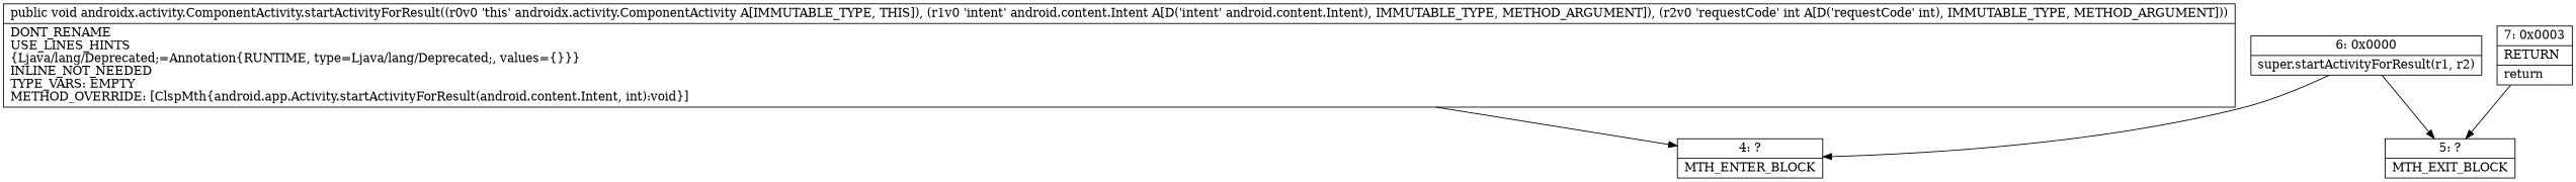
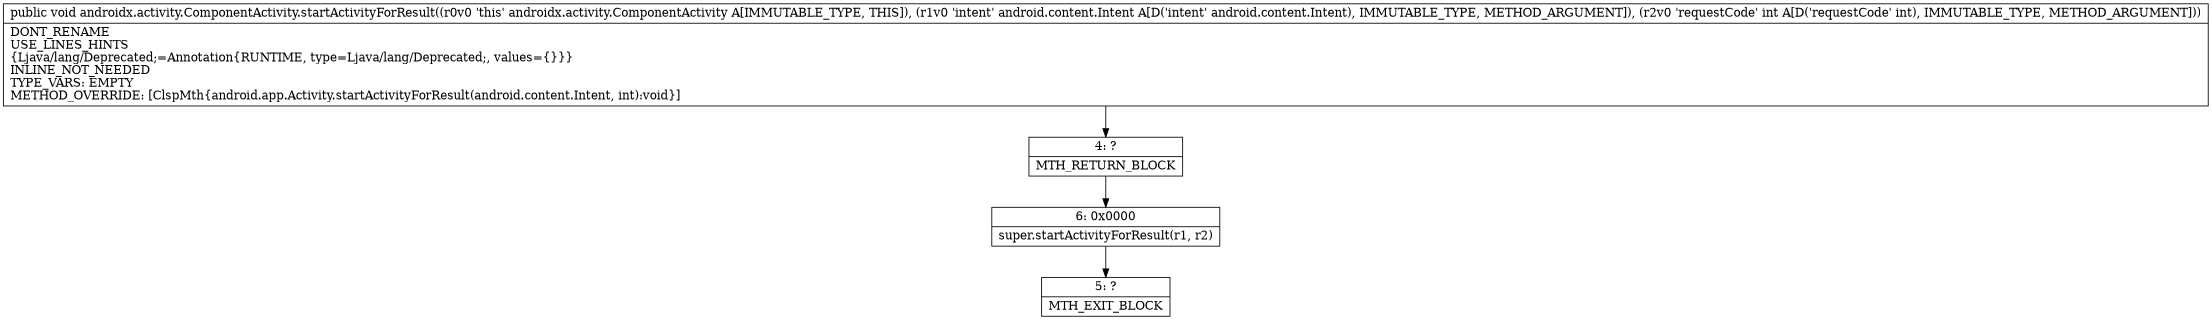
  digraph {
    node [shape=record]
-   n1 [label="{4\:\ ?|MTH_ENTER_BLOCK\l}"]
+   n1 [label="{4\:\ ?|MTH_RETURN_BLOCK\l}"]
    n2 [label="{6\:\ 0x0000|super.startActivityForResult(r1, r2)\l}"]
    n3 [label="{5\:\ ?|MTH_EXIT_BLOCK\l}"]
-   n4 [label="{7\:\ 0x0003|RETURN\l|return\l}"]
    n5 [label="{public void androidx.activity.ComponentActivity.startActivityForResult((r0v0 'this' androidx.activity.ComponentActivity A[IMMUTABLE_TYPE, THIS]), (r1v0 'intent' android.content.Intent A[D('intent' android.content.Intent), IMMUTABLE_TYPE, METHOD_ARGUMENT]), (r2v0 'requestCode' int A[D('requestCode' int), IMMUTABLE_TYPE, METHOD_ARGUMENT]))  | DONT_RENAME\lUSE_LINES_HINTS\l\{Ljava\/lang\/Deprecated;=Annotation\{RUNTIME, type=Ljava\/lang\/Deprecated;, values=\{\}\}\}\lINLINE_NOT_NEEDED\lTYPE_VARS: EMPTY\lMETHOD_OVERRIDE: [ClspMth\{android.app.Activity.startActivityForResult(android.content.Intent, int):void\}]\l}"]
-   n2 -> n1
+   n1 -> n2
    n2 -> n3
-   n4 -> n3
    n5 -> n1
  }
